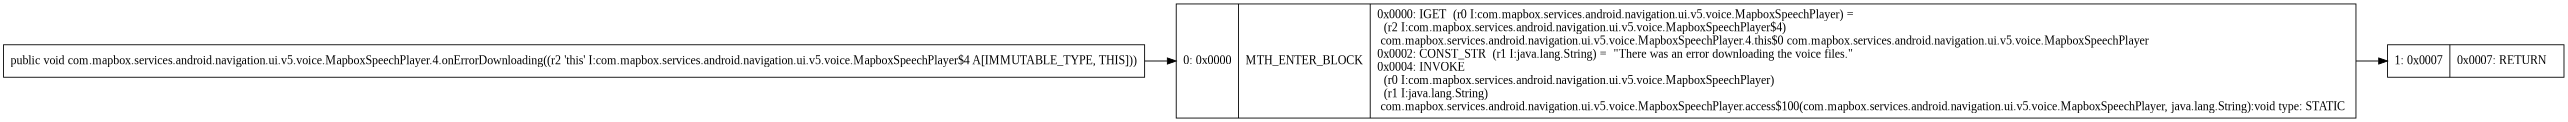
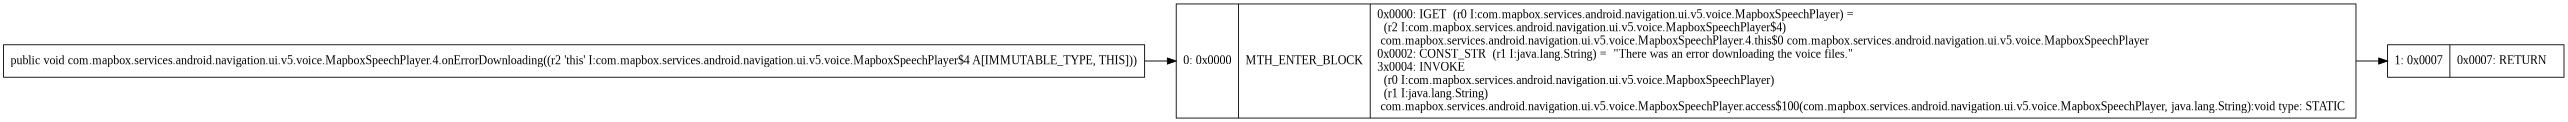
  digraph {
    rankdir=LR
    fontname="Liberation Serif"
    node [shape=record fontname="Liberation Serif"]
    edge [fontname="Liberation Serif"]
-   n1 [label="{0\:\ 0x0000|MTH_ENTER_BLOCK\l|0x0000: IGET  (r0 I:com.mapbox.services.android.navigation.ui.v5.voice.MapboxSpeechPlayer) = \l  (r2 I:com.mapbox.services.android.navigation.ui.v5.voice.MapboxSpeechPlayer$4)\l com.mapbox.services.android.navigation.ui.v5.voice.MapboxSpeechPlayer.4.this$0 com.mapbox.services.android.navigation.ui.v5.voice.MapboxSpeechPlayer \l0x0002: CONST_STR  (r1 I:java.lang.String) =  \"There was an error downloading the voice files.\" \l0x0004: INVOKE  \l  (r0 I:com.mapbox.services.android.navigation.ui.v5.voice.MapboxSpeechPlayer)\l  (r1 I:java.lang.String)\l com.mapbox.services.android.navigation.ui.v5.voice.MapboxSpeechPlayer.access$100(com.mapbox.services.android.navigation.ui.v5.voice.MapboxSpeechPlayer, java.lang.String):void type: STATIC \l}"]
+   n1 [label="{0\:\ 0x0000|MTH_ENTER_BLOCK\l|0x0000: IGET  (r0 I:com.mapbox.services.android.navigation.ui.v5.voice.MapboxSpeechPlayer) = \l  (r2 I:com.mapbox.services.android.navigation.ui.v5.voice.MapboxSpeechPlayer$4)\l com.mapbox.services.android.navigation.ui.v5.voice.MapboxSpeechPlayer.4.this$0 com.mapbox.services.android.navigation.ui.v5.voice.MapboxSpeechPlayer \l0x0002: CONST_STR  (r1 I:java.lang.String) =  \"There was an error downloading the voice files.\" \l3x0004: INVOKE  \l  (r0 I:com.mapbox.services.android.navigation.ui.v5.voice.MapboxSpeechPlayer)\l  (r1 I:java.lang.String)\l com.mapbox.services.android.navigation.ui.v5.voice.MapboxSpeechPlayer.access$100(com.mapbox.services.android.navigation.ui.v5.voice.MapboxSpeechPlayer, java.lang.String):void type: STATIC \l}"]
    n2 [label="{1\:\ 0x0007|0x0007: RETURN   \l}"]
    n3 [label="{public void com.mapbox.services.android.navigation.ui.v5.voice.MapboxSpeechPlayer.4.onErrorDownloading((r2 'this' I:com.mapbox.services.android.navigation.ui.v5.voice.MapboxSpeechPlayer$4 A[IMMUTABLE_TYPE, THIS])) }"]
    n1 -> n2
    n3 -> n1
  }
